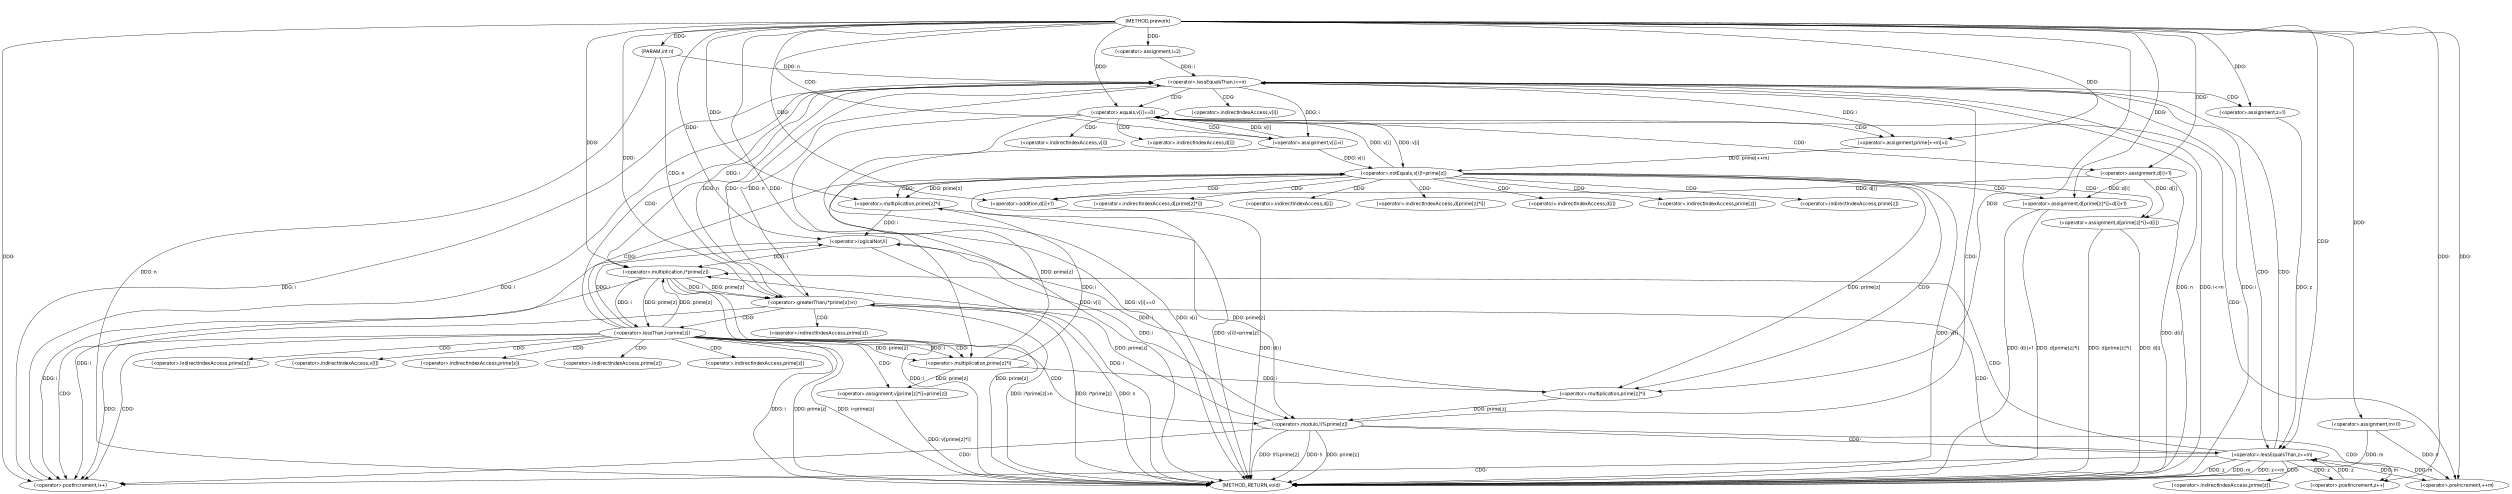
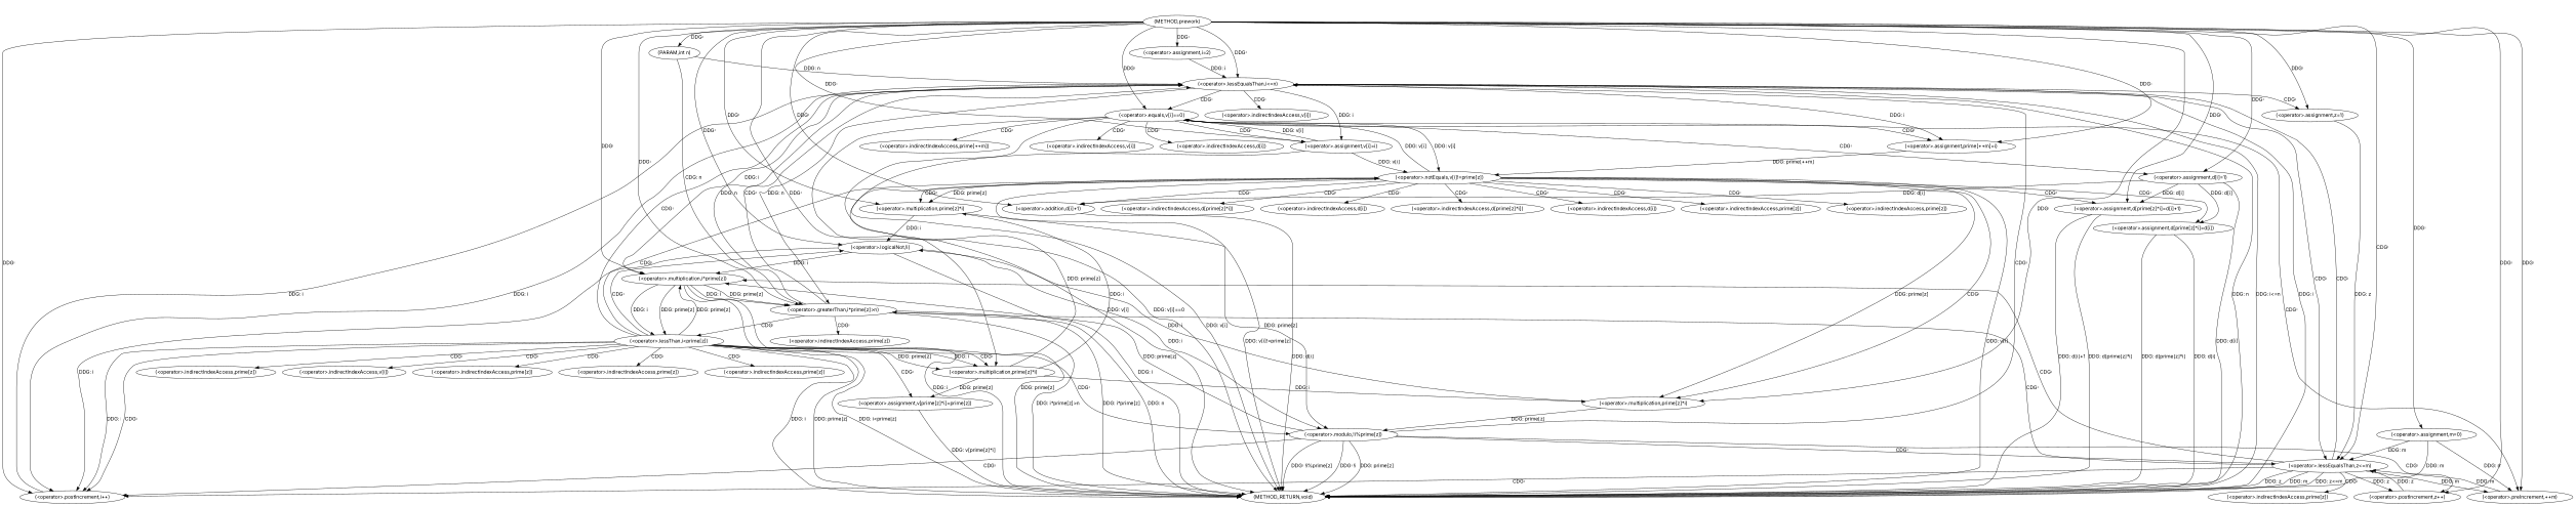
  digraph {
    fontname=Inter
    node [fontname=Inter]
    edge [fontname=Inter]
    n1 [label="(METHOD,prework)"]
    n2 [label="(PARAM,int n)"]
    n3 [label="(<operator>.assignment,m=0)"]
    n4 [label="(<operator>.assignment,i=2)"]
    n5 [label="(<operator>.lessEqualsThan,i<=n)"]
    n6 [label="(<operator>.postIncrement,i++)"]
    n7 [label="(<operator>.equals,v[i]==0)"]
    n8 [label="(<operator>.assignment,z=1)"]
    n9 [label="(<operator>.lessEqualsThan,z<=m)"]
    n10 [label="(<operator>.postIncrement,z++)"]
    n11 [label="(<operator>.assignment,v[i]=i)"]
    n12 [label="(<operator>.assignment,d[i]=1)"]
    n13 [label="(<operator>.assignment,prime[++m]=i)"]
    n14 [label="(<operator>.greaterThan,i*prime[z]>n)"]
    n15 [label="(<operator>.assignment,d[prime[z]*i]=d[i]+1)"]
    n16 [label="(<operator>.preIncrement,++m)"]
    n17 [label="(<operator>.multiplication,i*prime[z])"]
    n18 [label="(<operator>.multiplication,prime[z]*i)"]
    n19 [label="(<operator>.logicalNot,!i)"]
    n20 [label="(<operator>.addition,d[i]+1)"]
    n21 [label="(<operator>.multiplication,prime[z]*i)"]
    n22 [label="(<operator>.multiplication,prime[z]*i)"]
    n23 [label="(METHOD_RETURN,void)"]
    n24 [label="(<operator>.indirectIndexAccess,v[i])"]
    n25 [label="(<operator>.notEquals,v[i]!=prime[z])"]
    n26 [label="(<operator>.indirectIndexAccess,v[i])"]
    n27 [label="(<operator>.indirectIndexAccess,d[i])"]
+   n28 [label="(<operator>.indirectIndexAccess,prime[++m])"]
    n29 [label="(<operator>.indirectIndexAccess,prime[z])"]
    n30 [label="(<operator>.assignment,d[prime[z]*i]=d[i])"]
    n31 [label="(<operator>.lessThan,i<prime[z])"]
    n32 [label="(<operator>.indirectIndexAccess,prime[z])"]
    n33 [label="(<operator>.assignment,v[prime[z]*i]=prime[z])"]
    n34 [label="(<operator>.modulo,!i%prime[z])"]
    n35 [label="(<operator>.indirectIndexAccess,prime[z])"]
    n36 [label="(<operator>.indirectIndexAccess,v[i])"]
    n37 [label="(<operator>.indirectIndexAccess,prime[z])"]
    n38 [label="(<operator>.indirectIndexAccess,prime[z])"]
    n39 [label="(<operator>.indirectIndexAccess,prime[z])"]
    n40 [label="(<operator>.indirectIndexAccess,d[prime[z]*i])"]
    n41 [label="(<operator>.indirectIndexAccess,d[i])"]
    n42 [label="(<operator>.indirectIndexAccess,d[prime[z]*i])"]
    n43 [label="(<operator>.indirectIndexAccess,d[i])"]
    n44 [label="(<operator>.indirectIndexAccess,prime[z])"]
    n45 [label="(<operator>.indirectIndexAccess,prime[z])"]
    n1 -> n2 [label="DDG: "]
    n1 -> n3 [label="DDG: "]
    n1 -> n4 [label="DDG: "]
+   n1 -> n5 [label="DDG: "]
    n1 -> n6 [label="DDG: "]
    n1 -> n7 [label="DDG: "]
    n1 -> n8 [label="DDG: "]
    n1 -> n9 [label="CDG: "]
    n1 -> n10 [label="DDG: "]
-   n1 -> n11 [label="CDG: "]
+   n1 -> n11 [label="DDG: "]
    n1 -> n12 [label="DDG: "]
    n1 -> n13 [label="DDG: "]
    n1 -> n14 [label="DDG: "]
    n1 -> n15 [label="DDG: "]
    n1 -> n16 [label="DDG: "]
    n1 -> n17 [label="DDG: "]
    n1 -> n18 [label="DDG: "]
    n1 -> n19 [label="DDG: "]
    n1 -> n20 [label="DDG: "]
    n1 -> n21 [label="DDG: "]
    n1 -> n22 [label="DDG: "]
    n2 -> n5 [label="DDG: n"]
    n2 -> n14 [label="CDG: n"]
-   n2 -> n23 [label="DDG: n"]
+   n3 -> n9 [label="DDG: m"]
    n3 -> n16 [label="DDG: m"]
    n3 -> n23 [label="DDG: m"]
    n4 -> n5 [label="DDG: i"]
    n5 -> n6 [label="DDG: i"]
    n5 -> n7 [label="CDG: "]
    n5 -> n8 [label="CDG: "]
    n5 -> n9 [label="CDG: "]
    n5 -> n11 [label="DDG: i"]
    n5 -> n13 [label="DDG: i"]
    n5 -> n14 [label="DDG: n"]
    n5 -> n17 [label="DDG: i"]
    n5 -> n23 [label="DDG: i"]
    n5 -> n23 [label="DDG: n"]
    n5 -> n23 [label="DDG: i<=n"]
    n5 -> n24 [label="CDG: "]
    n6 -> n5 [label="DDG: i"]
    n7 -> n11 [label="CDG: "]
    n7 -> n12 [label="CDG: "]
    n7 -> n13 [label="CDG: "]
    n7 -> n16 [label="CDG: "]
    n7 -> n23 [label="DDG: v[i]"]
    n7 -> n23 [label="DDG: v[i]==0"]
    n7 -> n25 [label="DDG: v[i]"]
    n7 -> n26 [label="CDG: "]
    n7 -> n27 [label="CDG: "]
+   n7 -> n28 [label="CDG: "]
    n8 -> n9 [label="DDG: z"]
    n9 -> n5 [label="CDG: "]
    n9 -> n6 [label="CDG: "]
    n9 -> n10 [label="DDG: z"]
    n9 -> n14 [label="CDG: "]
    n9 -> n16 [label="DDG: m"]
    n9 -> n17 [label="CDG: "]
    n9 -> n23 [label="DDG: z"]
    n9 -> n23 [label="DDG: m"]
    n9 -> n23 [label="DDG: z<=m"]
    n9 -> n29 [label="CDG: "]
    n10 -> n9 [label="DDG: z"]
    n11 -> n7 [label="DDG: v[i]"]
    n11 -> n23 [label="DDG: v[i]"]
    n11 -> n25 [label="DDG: v[i]"]
    n12 -> n15 [label="DDG: d[i]"]
    n12 -> n20 [label="DDG: d[i]"]
    n12 -> n23 [label="DDG: d[i]"]
    n12 -> n30 [label="DDG: d[i]"]
    n13 -> n25 [label="DDG: prime[++m]"]
    n14 -> n5 [label="DDG: n"]
    n14 -> n5 [label="CDG: "]
-   n14 -> n6 [label="CDG: "]
    n14 -> n23 [label="DDG: i*prime[z]"]
    n14 -> n23 [label="DDG: n"]
    n14 -> n23 [label="DDG: i*prime[z]>n"]
    n14 -> n31 [label="CDG: "]
    n14 -> n32 [label="CDG: "]
    n15 -> n23 [label="DDG: d[prime[z]*i]"]
    n15 -> n23 [label="DDG: d[i]+1"]
    n16 -> n9 [label="DDG: m"]
-   n17 -> n6 [label="DDG: i"]
    n17 -> n14 [label="DDG: i"]
    n17 -> n14 [label="DDG: prime[z]"]
    n17 -> n23 [label="DDG: i"]
    n17 -> n23 [label="DDG: prime[z]"]
    n17 -> n31 [label="DDG: i"]
    n17 -> n31 [label="DDG: prime[z]"]
    n18 -> n21 [label="DDG: i"]
    n18 -> n22 [label="DDG: i"]
    n18 -> n25 [label="DDG: prime[z]"]
    n18 -> n33 [label="DDG: prime[z]"]
    n19 -> n6 [label="DDG: i"]
    n19 -> n17 [label="DDG: i"]
    n19 -> n23 [label="DDG: i"]
    n19 -> n34 [label="DDG: i"]
    n20 -> n23 [label="DDG: d[i]"]
    n21 -> n19 [label="DDG: i"]
    n21 -> n34 [label="DDG: prime[z]"]
    n22 -> n19 [label="DDG: i"]
    n22 -> n34 [label="DDG: prime[z]"]
    n25 -> n7 [label="DDG: v[i]"]
    n25 -> n15 [label="CDG: "]
    n25 -> n20 [label="CDG: "]
    n25 -> n21 [label="DDG: prime[z]"]
    n25 -> n21 [label="CDG: "]
    n25 -> n22 [label="DDG: prime[z]"]
    n25 -> n22 [label="CDG: "]
    n25 -> n23 [label="DDG: v[i]"]
    n25 -> n23 [label="DDG: v[i]!=prime[z]"]
    n25 -> n30 [label="CDG: "]
    n25 -> n40 [label="CDG: "]
    n25 -> n41 [label="CDG: "]
    n25 -> n42 [label="CDG: "]
    n25 -> n43 [label="CDG: "]
    n25 -> n44 [label="CDG: "]
    n25 -> n45 [label="CDG: "]
    n30 -> n23 [label="DDG: d[prime[z]*i]"]
    n30 -> n23 [label="DDG: d[i]"]
    n31 -> n5 [label="CDG: "]
    n31 -> n6 [label="DDG: i"]
    n31 -> n6 [label="CDG: "]
    n31 -> n17 [label="DDG: prime[z]"]
    n31 -> n18 [label="DDG: prime[z]"]
    n31 -> n18 [label="DDG: i"]
    n31 -> n18 [label="CDG: "]
-   n31 -> n19 [label="DDG: i"]
+   n31 -> n19 [label="CDG: "]
    n31 -> n23 [label="DDG: i"]
    n31 -> n23 [label="DDG: prime[z]"]
    n31 -> n23 [label="DDG: i<prime[z]"]
    n31 -> n25 [label="CDG: "]
    n31 -> n33 [label="CDG: "]
    n31 -> n34 [label="CDG: "]
    n31 -> n35 [label="CDG: "]
    n31 -> n36 [label="CDG: "]
    n31 -> n37 [label="CDG: "]
    n31 -> n38 [label="CDG: "]
    n31 -> n39 [label="CDG: "]
    n33 -> n23 [label="DDG: v[prime[z]*i]"]
    n34 -> n5 [label="CDG: "]
    n34 -> n6 [label="CDG: "]
    n34 -> n9 [label="CDG: "]
    n34 -> n10 [label="CDG: "]
    n34 -> n17 [label="DDG: prime[z]"]
    n34 -> n23 [label="DDG: !i"]
    n34 -> n23 [label="DDG: prime[z]"]
    n34 -> n23 [label="DDG: !i%prime[z]"]
  }
